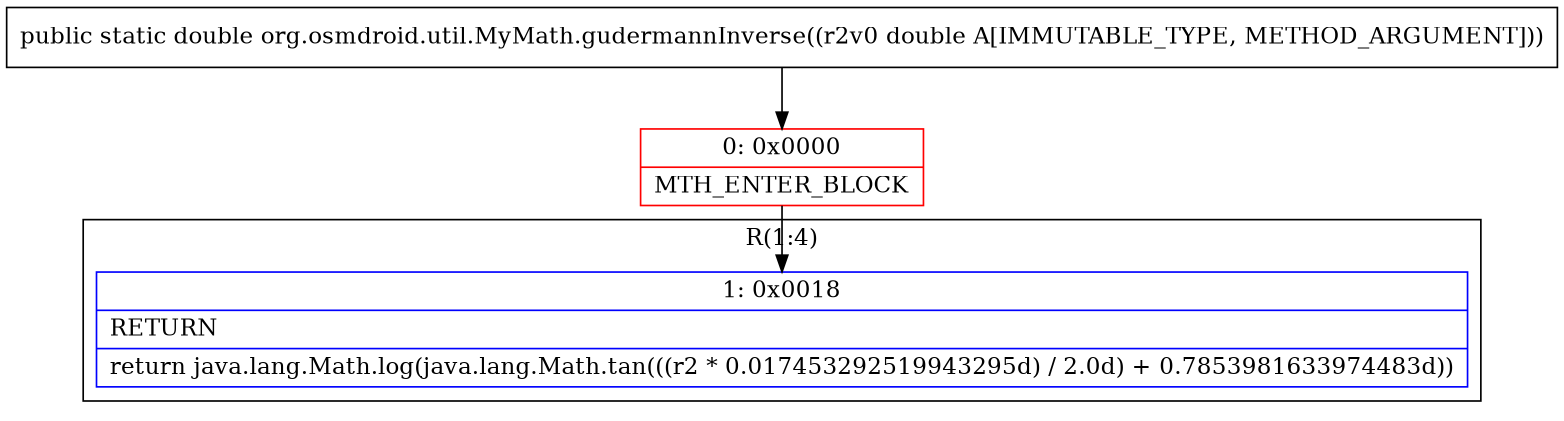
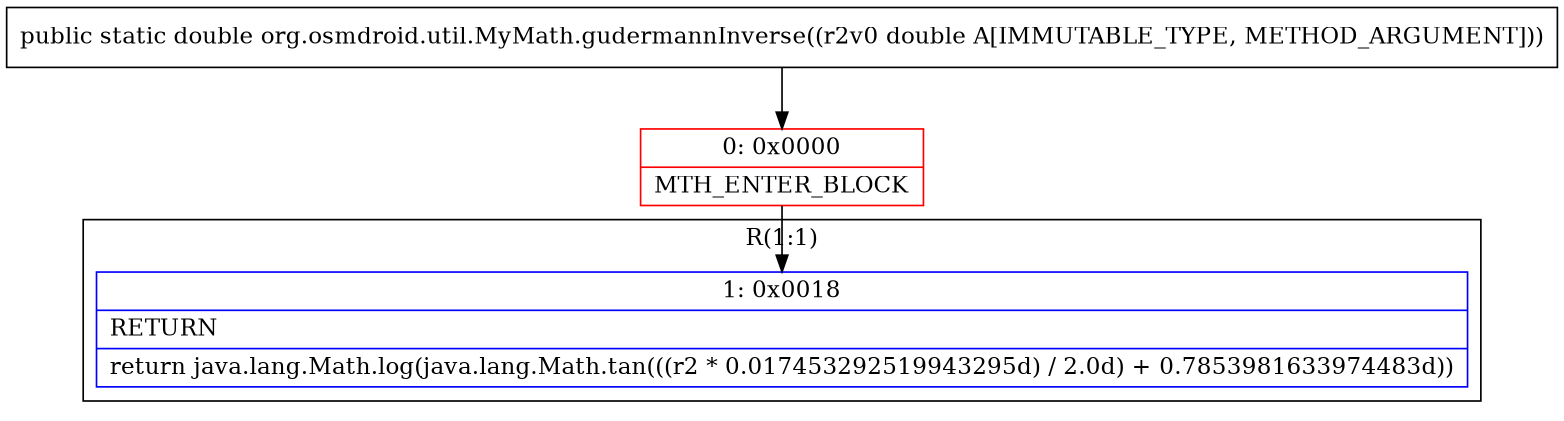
  digraph {
    node [shape=record]
    n1 [color=blue label="{1\:\ 0x0018|RETURN\l|return java.lang.Math.log(java.lang.Math.tan(((r2 * 0.017453292519943295d) \/ 2.0d) + 0.7853981633974483d))\l}"]
    n2 [color=red label="{0\:\ 0x0000|MTH_ENTER_BLOCK\l}"]
    n3 [label="{public static double org.osmdroid.util.MyMath.gudermannInverse((r2v0 double A[IMMUTABLE_TYPE, METHOD_ARGUMENT])) }"]
    subgraph cluster_1 {
-     label="R(1:4)"
+     label="R(1:1)"
      n1
    }
    n2 -> n1
    n3 -> n2
  }
